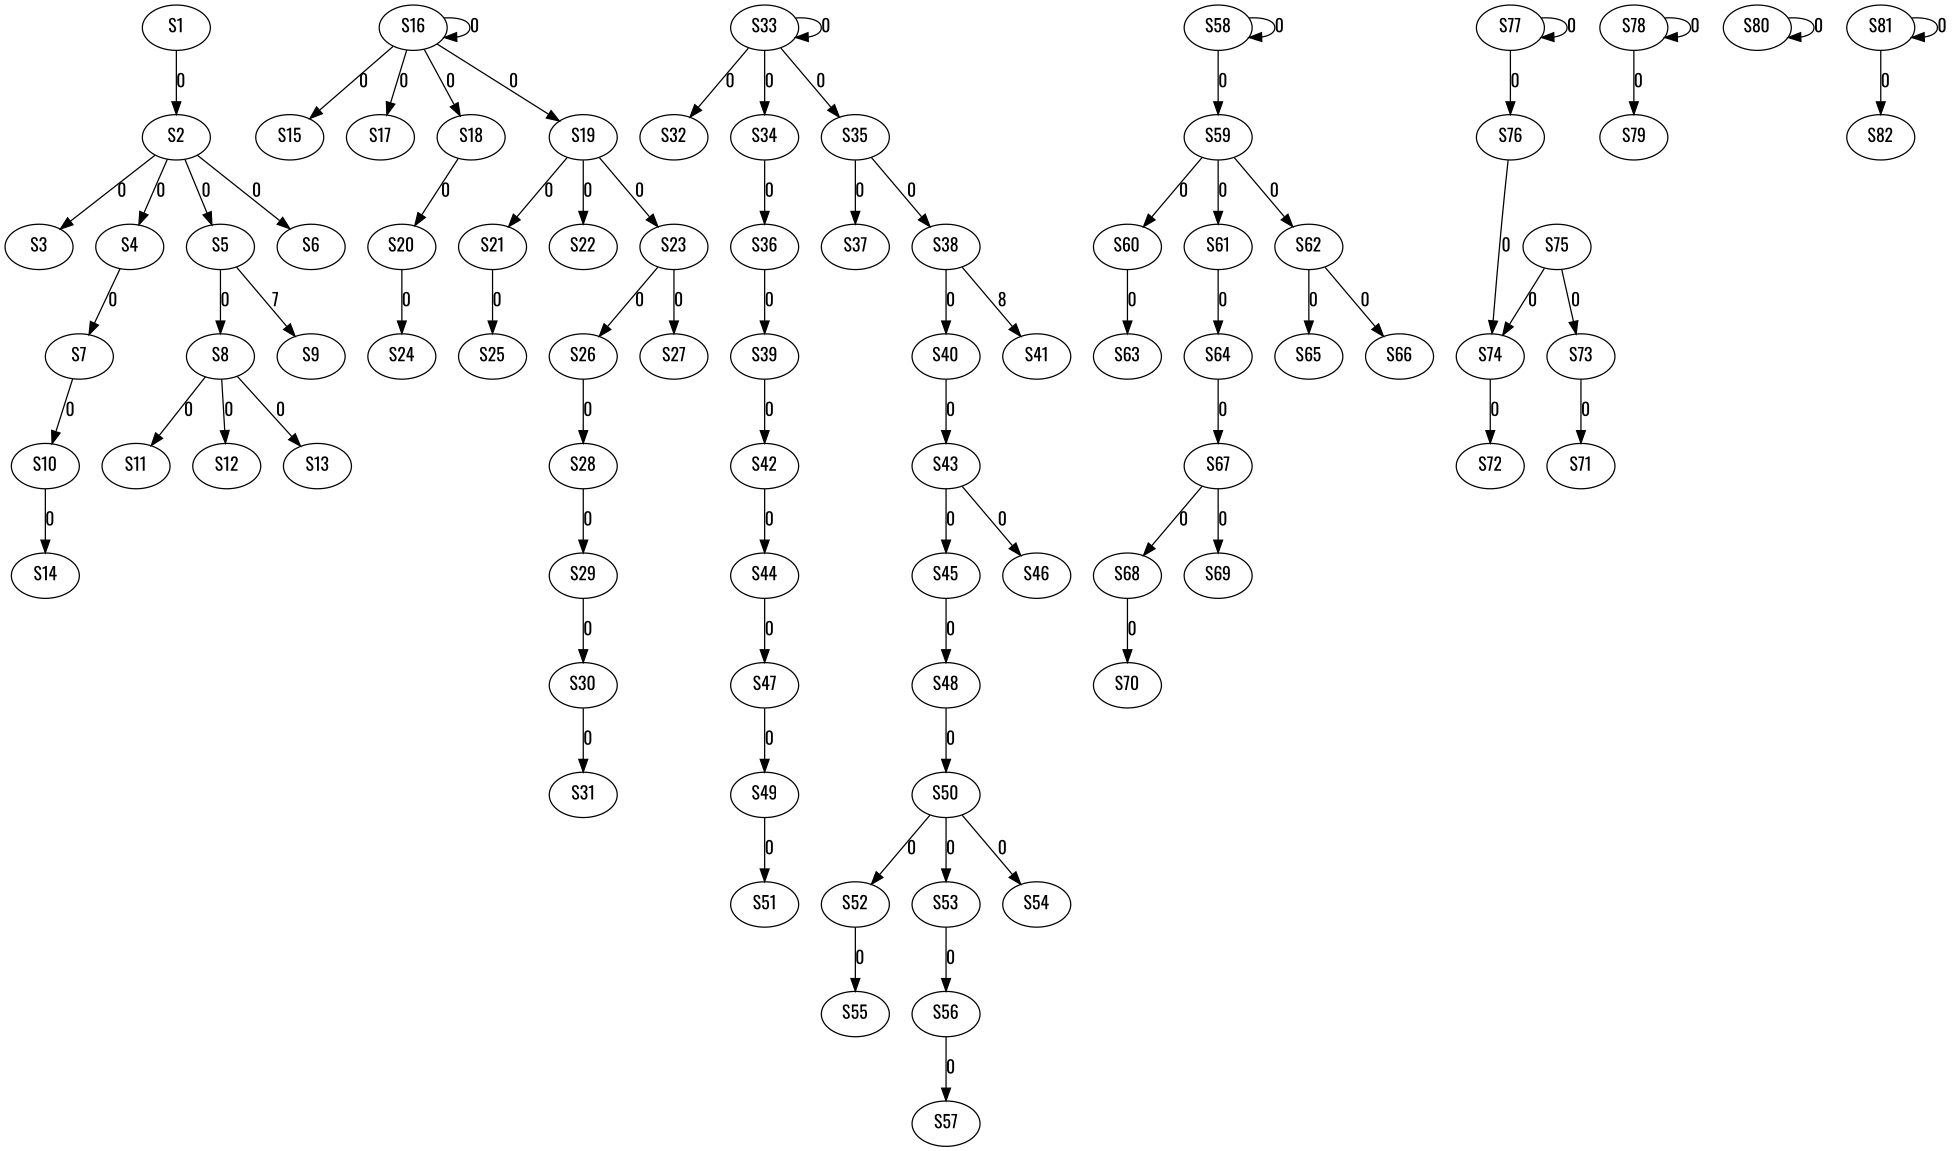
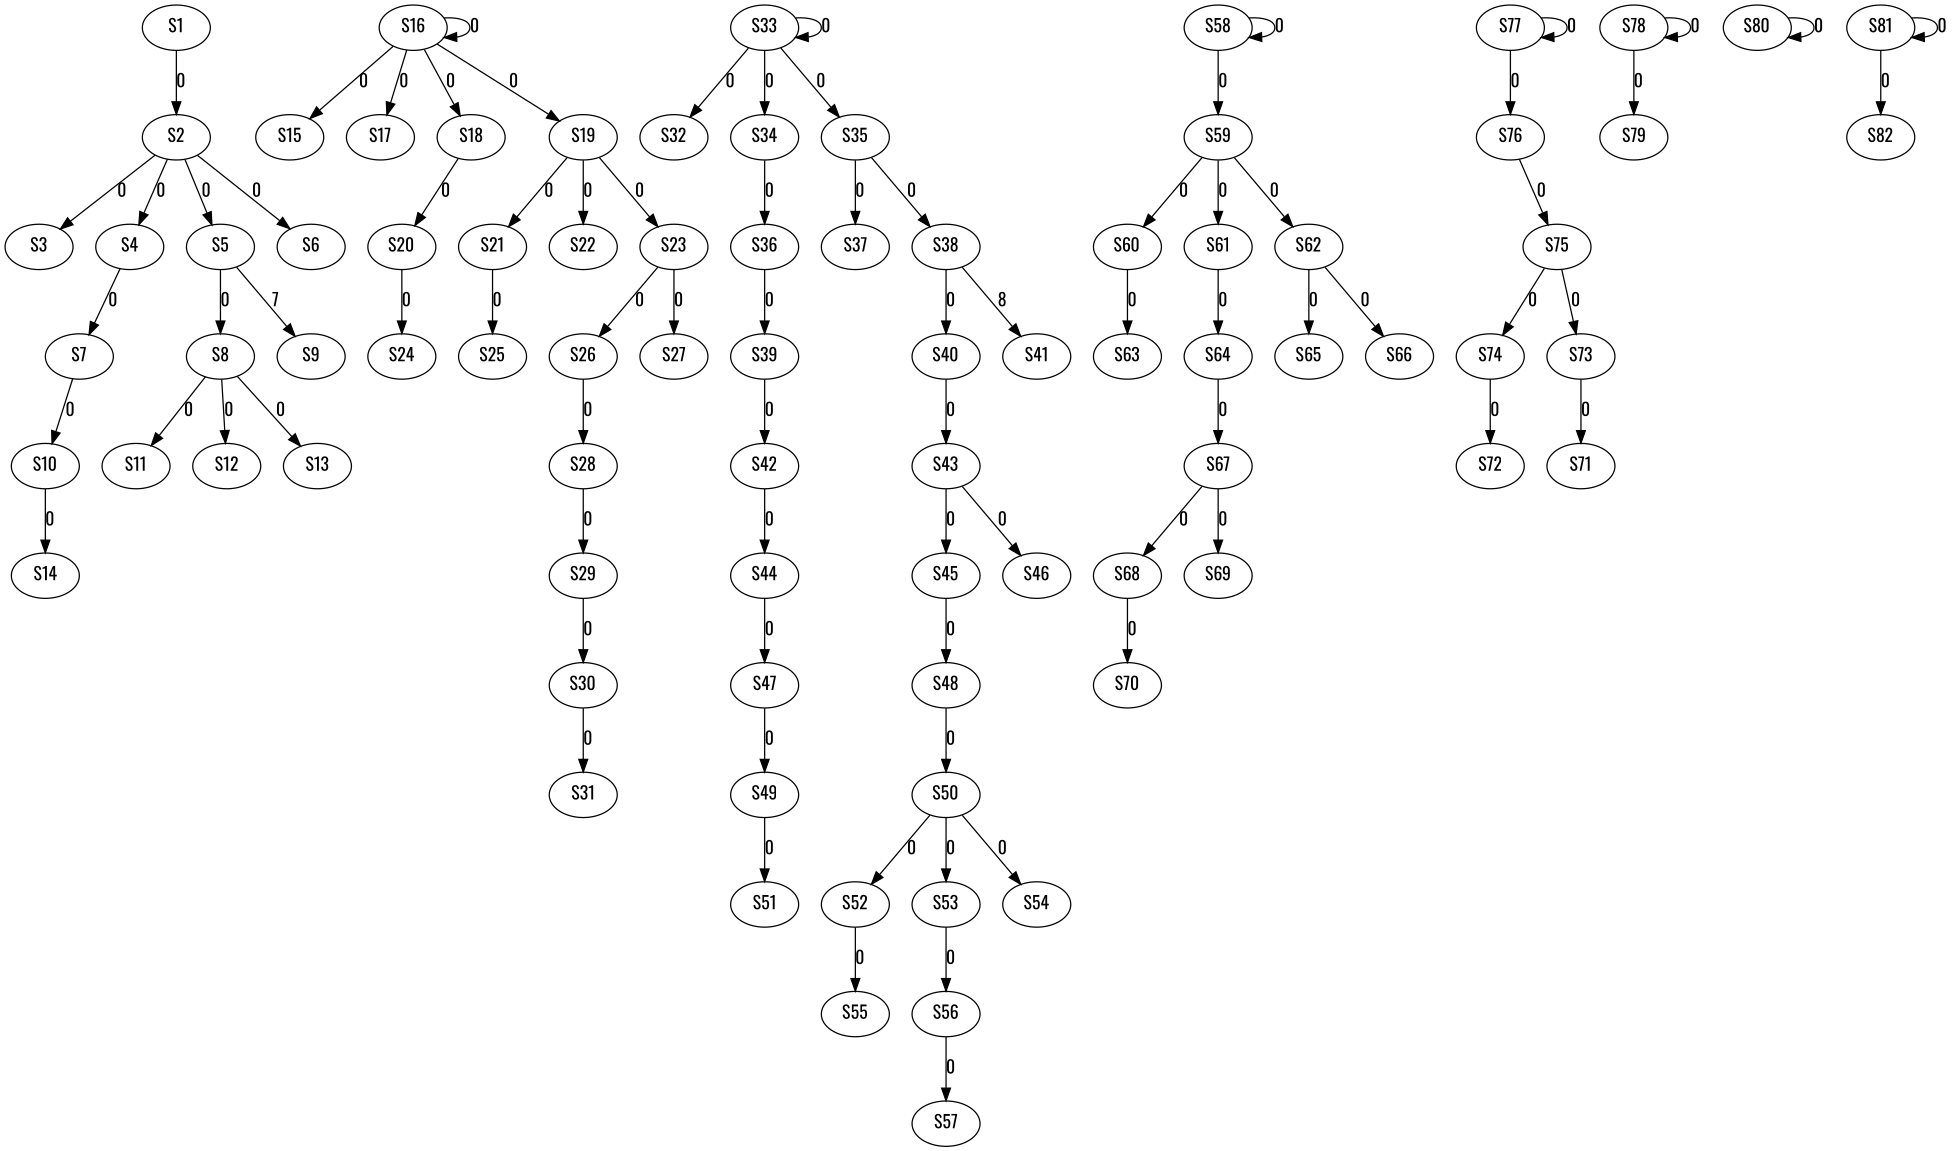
  strict digraph {
    fontname=Oswald
    node [fontname=Oswald]
    edge [fontname=Oswald]
    S1
    S2
    S3
    S4
    S5
    S6
    S7
    S8
    S9
    S10
    S11
    S12
    S13
    S14
    S16
    S15
    S17
    S18
    S19
    S20
    S21
    S22
    S23
    S24
    S25
    S26
    S27
    S28
    S29
    S30
    S31
    S33
    S32
    S34
    S35
    S36
    S37
    S38
    S39
    S40
    S41
    S42
    S43
    S44
    S45
    S46
    S47
    S48
    S49
    S50
    S51
    S52
    S53
    S54
    S55
    S56
    S57
    S58
    S59
    S60
    S61
    S62
    S63
    S64
    S65
    S66
    S67
    S68
    S69
    S70
    S73
    S71
    S74
    S72
    S75
    S76
    S77
    S78
    S79
    S80
    S81
    S82
    S1 -> S2 [label=0]
    S2 -> S3 [label=0]
    S2 -> S4 [label=0]
    S2 -> S5 [label=0]
    S2 -> S6 [label=0]
    S4 -> S7 [label=0]
    S5 -> S8 [label=0]
    S5 -> S9 [label=7]
    S7 -> S10 [label=0]
    S8 -> S11 [label=0]
    S8 -> S12 [label=0]
    S8 -> S13 [label=0]
    S10 -> S14 [label=0]
    S16 -> S16 [label=0]
    S16 -> S15 [label=0]
    S16 -> S17 [label=0]
    S16 -> S18 [label=0]
    S16 -> S19 [label=0]
    S18 -> S20 [label=0]
    S19 -> S21 [label=0]
    S19 -> S22 [label=0]
    S19 -> S23 [label=0]
    S20 -> S24 [label=0]
    S21 -> S25 [label=0]
    S23 -> S26 [label=0]
    S23 -> S27 [label=0]
    S26 -> S28 [label=0]
    S28 -> S29 [label=0]
    S29 -> S30 [label=0]
    S30 -> S31 [label=0]
    S33 -> S33 [label=0]
    S33 -> S32 [label=0]
    S33 -> S34 [label=0]
    S33 -> S35 [label=0]
    S34 -> S36 [label=0]
    S35 -> S37 [label=0]
    S35 -> S38 [label=0]
    S36 -> S39 [label=0]
    S38 -> S40 [label=0]
    S38 -> S41 [label=8]
    S39 -> S42 [label=0]
    S40 -> S43 [label=0]
    S42 -> S44 [label=0]
    S43 -> S45 [label=0]
    S43 -> S46 [label=0]
    S44 -> S47 [label=0]
    S45 -> S48 [label=0]
    S47 -> S49 [label=0]
    S48 -> S50 [label=0]
    S49 -> S51 [label=0]
    S50 -> S52 [label=0]
    S50 -> S53 [label=0]
    S50 -> S54 [label=0]
    S52 -> S55 [label=0]
    S53 -> S56 [label=0]
    S56 -> S57 [label=0]
    S58 -> S58 [label=0]
    S58 -> S59 [label=0]
    S59 -> S60 [label=0]
    S59 -> S61 [label=0]
    S59 -> S62 [label=0]
    S60 -> S63 [label=0]
    S61 -> S64 [label=0]
    S62 -> S65 [label=0]
    S62 -> S66 [label=0]
    S64 -> S67 [label=0]
    S67 -> S68 [label=0]
    S67 -> S69 [label=0]
    S68 -> S70 [label=0]
    S73 -> S71 [label=0]
    S74 -> S72 [label=0]
    S75 -> S73 [label=0]
    S75 -> S74 [label=0]
-   S76 -> S74 [label=0]
+   S76 -> S75 [label=0]
    S77 -> S76 [label=0]
    S77 -> S77 [label=0]
    S78 -> S78 [label=0]
    S78 -> S79 [label=0]
    S80 -> S80 [label=0]
    S81 -> S81 [label=0]
    S81 -> S82 [label=0]
  }
